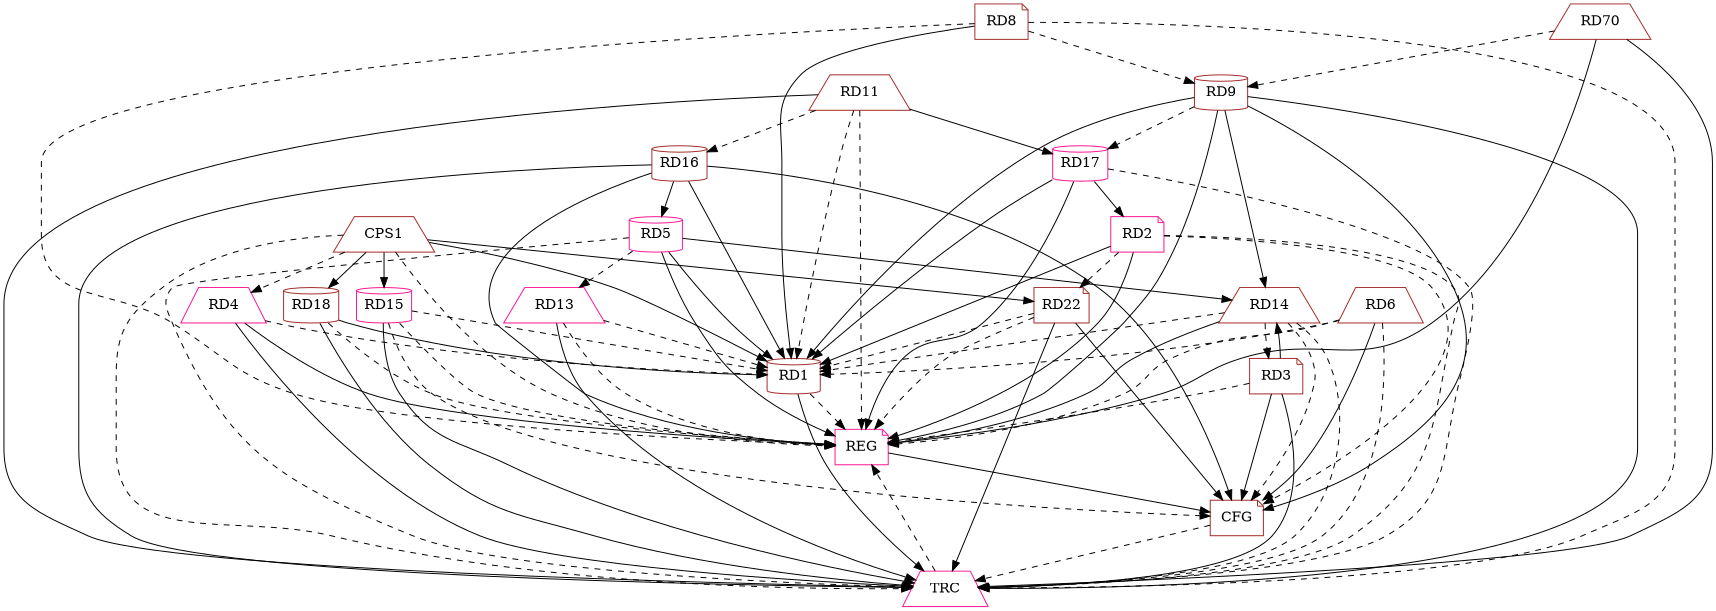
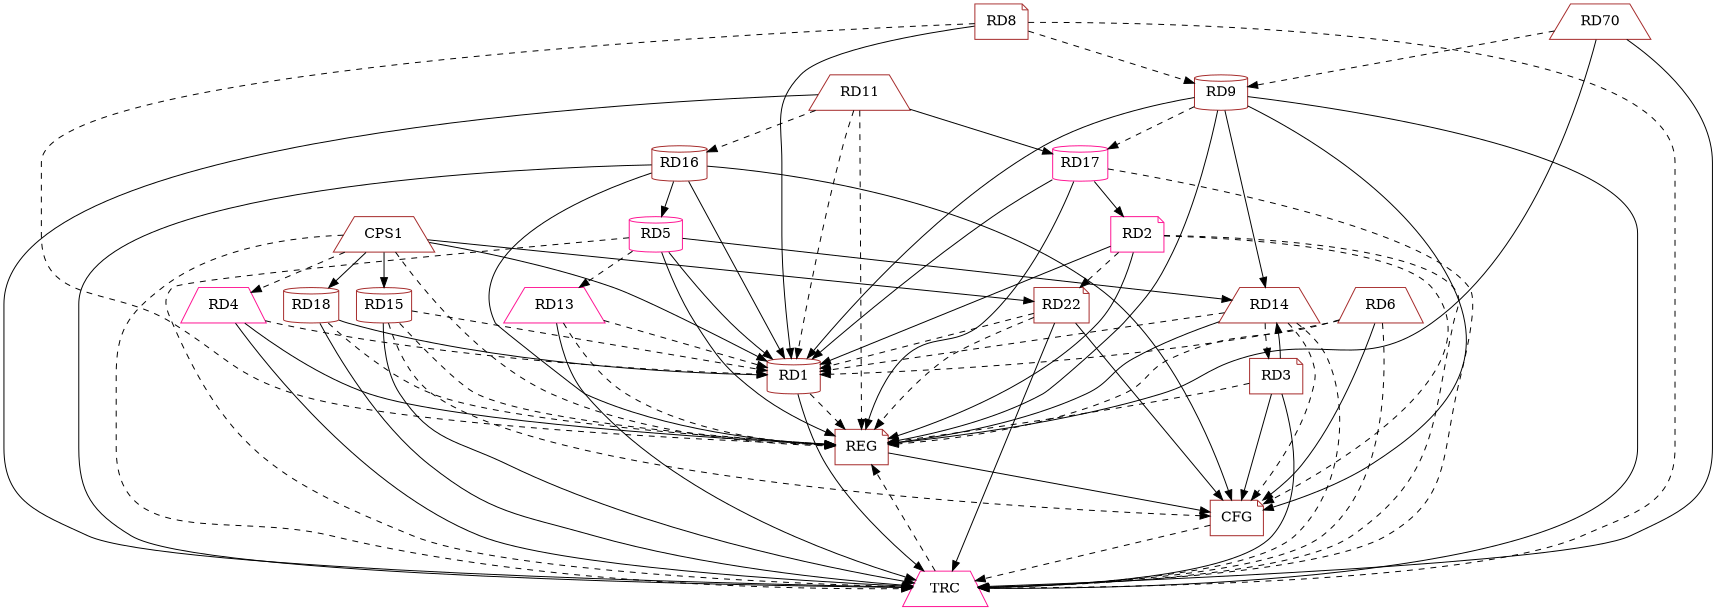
  strict digraph {
    node [color=brown shape=trapezium]
    edge [style=solid]
    n1 [label=RD1 shape=cylinder]
-   n2 [color=deeppink label=REG shape=note]
+   n2 [label=REG shape=note]
    n3 [color=deeppink label=TRC]
    n4 [label=CFG shape=note]
    n5 [color=deeppink label=RD2 shape=note]
    n6 [label=RD22 shape=note]
    n7 [label=RD3 shape=note]
    n8 [label=RD14]
    n9 [color=deeppink label=RD4]
    n10 [color=deeppink label=RD5 shape=cylinder]
    n11 [color=deeppink label=RD13]
    n12 [label=RD6]
    n13 [label=RD8 shape=note]
    n14 [label=RD9 shape=cylinder]
    n15 [color=deeppink label=RD17 shape=cylinder]
    n16 [label=RD70]
    n17 [label=RD11]
    n18 [label=RD16 shape=cylinder]
-   n19 [color=deeppink label=RD15 shape=cylinder]
+   n19 [label=RD15 shape=cylinder]
    n20 [label=RD18 shape=cylinder]
    n21 [label=CPS1]
    n1 -> n2 [style=dashed]
    n1 -> n3
    n2 -> n4
    n3 -> n2 [style=dashed]
    n4 -> n3 [style=dashed]
    n5 -> n1
    n5 -> n2
    n5 -> n3 [style=dashed]
    n5 -> n4 [style=dashed]
    n5 -> n6 [style=dashed]
    n6 -> n1 [style=dashed]
    n6 -> n2 [style=dashed]
    n6 -> n3
    n6 -> n4
    n7 -> n2 [style=dashed]
    n7 -> n3
    n7 -> n4
    n7 -> n8
    n8 -> n1 [style=dashed]
    n8 -> n2
    n8 -> n3 [style=dashed]
    n8 -> n4 [style=dashed]
    n8 -> n7 [style=dashed]
    n9 -> n1 [style=dashed]
    n9 -> n2
    n9 -> n3
    n10 -> n1
    n10 -> n2
    n10 -> n3 [style=dashed]
    n10 -> n8
    n10 -> n11 [style=dashed]
    n11 -> n1 [style=dashed]
    n11 -> n2 [style=dashed]
    n11 -> n3
    n12 -> n1 [style=dashed]
    n12 -> n2 [style=dashed]
    n12 -> n3 [style=dashed]
    n12 -> n4
    n13 -> n1
    n13 -> n2 [style=dashed]
    n13 -> n3 [style=dashed]
    n13 -> n14 [style=dashed]
    n14 -> n1
    n14 -> n2
    n14 -> n3
    n14 -> n4
    n14 -> n8
    n14 -> n15 [style=dashed]
    n15 -> n1
    n15 -> n2
    n15 -> n3 [style=dashed]
    n15 -> n5
    n16 -> n2
    n16 -> n3
    n16 -> n14 [style=dashed]
    n17 -> n1 [style=dashed]
    n17 -> n2 [style=dashed]
    n17 -> n3
    n17 -> n15
    n17 -> n18 [style=dashed]
    n18 -> n1
    n18 -> n2
    n18 -> n3
    n18 -> n4
    n18 -> n10
    n19 -> n1 [style=dashed]
    n19 -> n2 [style=dashed]
    n19 -> n3
    n19 -> n4 [style=dashed]
    n20 -> n1
    n20 -> n2 [style=dashed]
    n20 -> n3
    n21 -> n1
    n21 -> n2 [style=dashed]
    n21 -> n3 [style=dashed]
    n21 -> n6
    n21 -> n9 [style=dashed]
    n21 -> n19
    n21 -> n20
  }
